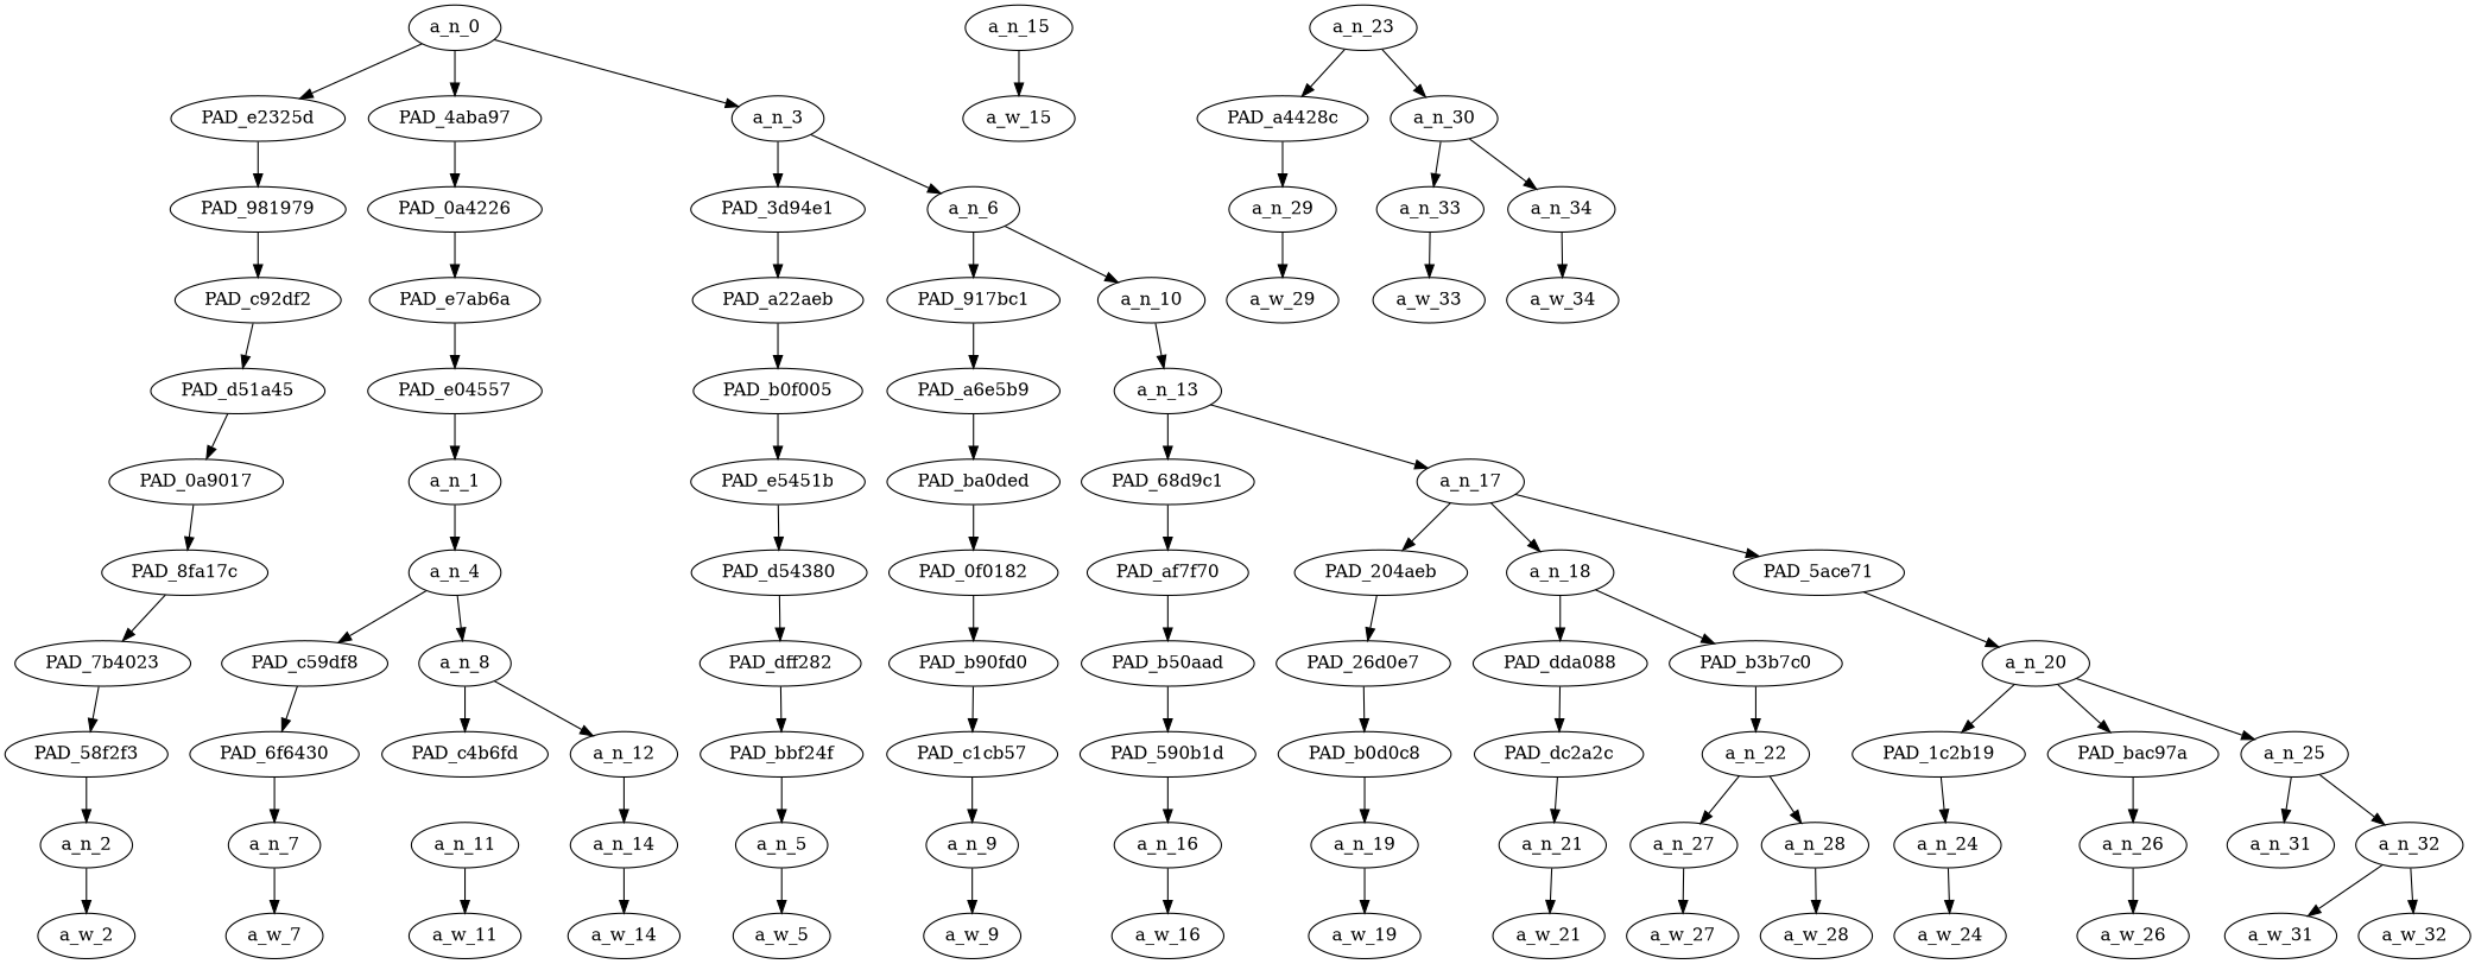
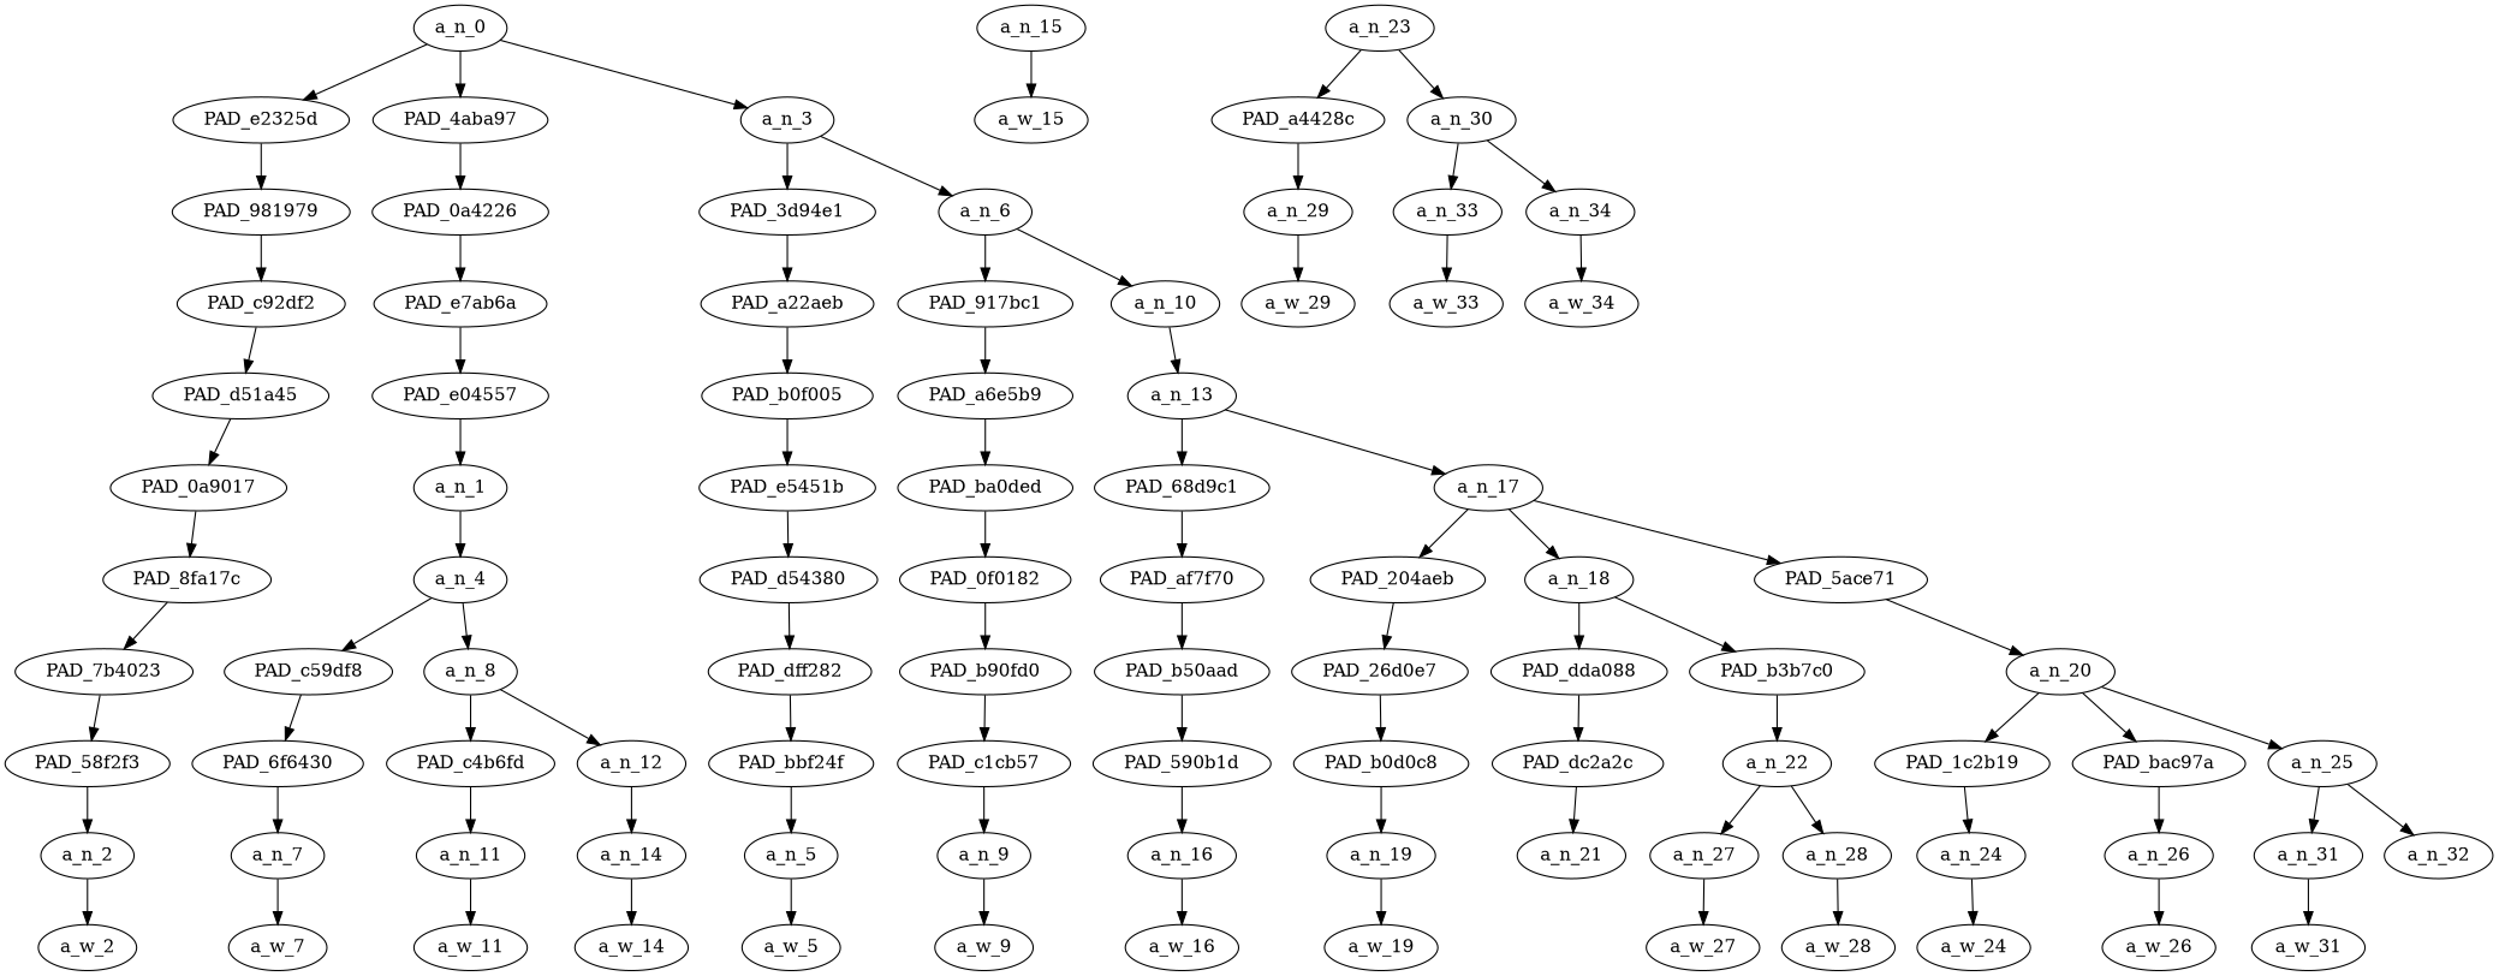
  strict digraph {
    node [div_dir=1 index=0 level=1 text_span="[4]" value=0.04625403]
    a_n_0 [level=10 text_span="[0, 1, 2, 3, 4, 5, 6, 7, 8, 9, 10, 11, 12, 13, 14, 15, 16, 17, 18]" value=1.00000000]
    PAD_e2325d [index=1 level=9]
    PAD_4aba97 [level=9 text_span="[0, 1, 2, 3]" value=0.26406397]
    a_n_3 [index=2 level=9 text_span="[5, 6, 7, 8, 9, 10, 11, 12, 13, 14, 15, 16, 17, 18]" value=0.68959639]
    PAD_981979 [index=1 level=8]
    PAD_0a4226 [level=8 text_span="[0, 1, 2, 3]" value=0.26406397]
    PAD_3d94e1 [div_dir=-1 index=2 level=8 text_span="[5]" value=0.04024749]
    a_n_6 [index=3 level=8 text_span="[6, 7, 8, 9, 10, 11, 12, 13, 14, 15, 16, 17, 18]" value=0.64930514]
    PAD_c92df2 [index=1 level=7]
    PAD_e7ab6a [level=7 text_span="[0, 1, 2, 3]" value=0.26406397]
    PAD_a22aeb [div_dir=-1 index=2 level=7 text_span="[5]" value=0.04024749]
    PAD_917bc1 [index=3 level=7 text_span="[6]" value=0.03388608]
    a_n_10 [index=4 level=7 text_span="[7, 8, 9, 10, 11, 12, 13, 14, 15, 16, 17, 18]" value=0.61534902]
    PAD_d51a45 [index=1 level=6]
    PAD_0a9017 [index=1 level=5]
    PAD_8fa17c [index=1 level=4]
    PAD_7b4023 [index=2 level=3]
    PAD_58f2f3 [index=3 level=2]
    a_n_2 [index=4]
    a_w_2 [div_dir=0 index=4 level=0 value=i]
    PAD_e04557 [level=6 text_span="[0, 1, 2, 3]" value=0.26406397]
    a_n_1 [level=5 text_span="[0, 1, 2, 3]" value=0.26406397]
    a_n_4 [level=4 text_span="[0, 1, 2, 3]" value=0.26398171]
    PAD_c59df8 [level=3 text_span="[0]" value=0.07137832]
    a_n_8 [div_dir=-1 index=1 level=3 text_span="[1, 2, 3]" value=0.19252114]
    PAD_6f6430 [level=2 text_span="[0]" value=0.07137832]
    PAD_c4b6fd [div_dir=-1 index=1 level=2 text_span="[1]" value=0.04219125]
    a_n_12 [div_dir=-1 index=2 level=2 text_span="[2, 3]" value=0.15009258]
    a_n_7 [text_span="[0]" value=0.07137832]
    a_n_11 [div_dir=-1 index=1 text_span="[1]" value=0.04219125]
    a_n_14 [index=2 text_span="[2]" value=0.04069261]
    a_w_7 [div_dir=0 level=0 text_span="[0]" value=levi]
    a_w_11 [div_dir=0 index=1 level=0 text_span="[1]" value=to]
    a_w_14 [div_dir=0 index=2 level=0 text_span="[2]" value=the]
    a_n_15 [div_dir=-1 index=3 text_span="[3]" value=0.10917479]
    a_w_15 [div_dir=0 index=3 level=0 text_span="[3]" value=gps]
    PAD_b0f005 [div_dir=-1 index=2 level=6 text_span="[5]" value=0.04024749]
    PAD_a6e5b9 [index=3 level=6 text_span="[6]" value=0.03388608]
    a_n_13 [index=4 level=6 text_span="[7, 8, 9, 10, 11, 12, 13, 14, 15, 16, 17, 18]" value=0.61529040]
    PAD_e5451b [div_dir=-1 index=2 level=5 text_span="[5]" value=0.04024749]
    PAD_d54380 [div_dir=-1 index=2 level=4 text_span="[5]" value=0.04024749]
    n42 [div_dir=-1 index=3 label=PAD_dff282 level=3 text_span="[5]" value=0.04024749]
    PAD_bbf24f [div_dir=-1 index=4 level=2 text_span="[5]" value=0.04024749]
    a_n_5 [div_dir=-1 index=5 text_span="[5]" value=0.04024749]
    a_w_5 [div_dir=0 index=5 level=0 text_span="[5]" value=am]
    PAD_ba0ded [index=3 level=5 text_span="[6]" value=0.03388608]
    PAD_68d9c1 [div_dir=-1 index=4 level=5 text_span="[7]" value=0.02293556]
    a_n_17 [index=5 level=5 text_span="[8, 9, 10, 11, 12, 13, 14, 15, 16, 17, 18]" value=0.59229623]
    PAD_0f0182 [index=3 level=4 text_span="[6]" value=0.03388608]
    PAD_b90fd0 [index=4 level=3 text_span="[6]" value=0.03388608]
    PAD_c1cb57 [index=5 level=2 text_span="[6]" value=0.03388608]
    a_n_9 [index=6 text_span="[6]" value=0.03388608]
    a_w_9 [div_dir=0 index=6 level=0 text_span="[6]" value=going]
    PAD_af7f70 [div_dir=-1 index=4 level=4 text_span="[7]" value=0.02293556]
    PAD_204aeb [index=6 level=4 text_span="[14]" value=0.03800592]
    a_n_18 [index=5 level=4 text_span="[8, 9, 10, 11, 12, 13]" value=0.25299193]
    PAD_5ace71 [div_dir=-1 index=7 level=4 text_span="[15, 16, 17, 18]" value=0.30123220]
    n58 [div_dir=-1 index=5 label=PAD_b50aad level=3 text_span="[7]" value=0.02293556]
    PAD_26d0e7 [index=9 level=3 text_span="[14]" value=0.03800592]
    PAD_dda088 [div_dir=-1 index=6 level=3 text_span="[8]" value=0.02999648]
    PAD_b3b7c0 [index=7 level=3 text_span="[9, 10]" value=0.06983479]
    a_n_20 [div_dir=-1 index=10 level=3 text_span="[15, 16, 17, 18]" value=0.30123220]
    PAD_590b1d [div_dir=-1 index=6 level=2 text_span="[7]" value=0.02293556]
    a_n_16 [div_dir=-1 index=7 text_span="[7]" value=0.02293556]
    a_w_16 [div_dir=0 index=7 level=0 text_span="[7]" value=to1]
    PAD_b0d0c8 [index=11 level=2 text_span="[14]" value=0.03800592]
    PAD_dc2a2c [div_dir=-1 index=7 level=2 text_span="[8]" value=0.02999648]
    a_n_22 [index=8 level=2 text_span="[9, 10]" value=0.06983479]
    a_n_23 [index=8 level=3 text_span="[11, 12, 13]" value=0.15281785]
    PAD_a4428c [index=9 level=2 text_span="[11]" value=0.03257641]
    a_n_30 [index=10 level=2 text_span="[12, 13]" value=0.11975929]
    PAD_1c2b19 [div_dir=-1 index=12 level=2 text_span="[15]" value=0.08308972]
    PAD_bac97a [index=14 level=2 text_span="[18]" value=0.05251339]
    a_n_25 [div_dir=-1 index=13 level=2 text_span="[16, 17]" value=0.16522470]
    a_n_19 [index=14 text_span="[14]" value=0.03800592]
    a_w_19 [div_dir=0 index=14 level=0 text_span="[14]" value=and]
    a_n_21 [div_dir=-1 index=8 text_span="[8]" value=0.02999648]
    a_n_27 [index=9 text_span="[9]" value=0.03255219]
    a_n_28 [div_dir=-1 index=10 text_span="[10]" value=0.03723715]
    a_n_29 [index=11 text_span="[11]" value=0.03257641]
    a_n_33 [index=12 text_span="[12]" value=0.03875392]
    a_n_34 [index=13 text_span="[13]" value=0.08042444]
-   a_w_21 [div_dir=0 index=8 level=0 text_span="[8]" value=come]
    a_w_27 [div_dir=0 index=9 level=0 text_span="[9]" value=up]
    a_w_28 [div_dir=0 index=10 level=0 text_span="[10]" value=there]
    a_w_29 [div_dir=0 index=11 level=0 text_span="[11]" value=into]
    a_w_33 [div_dir=0 index=12 level=0 text_span="[12]" value=that]
    a_w_34 [div_dir=0 index=13 level=0 text_span="[13]" value=screen]
    a_n_24 [div_dir=-1 index=15 text_span="[15]" value=0.08308972]
    a_n_26 [index=18 text_span="[18]" value=0.05251339]
    a_n_31 [index=16 text_span="[16]" value=0.05407904]
    a_n_32 [div_dir=-1 index=17 text_span="[17]" value=0.11087489]
    a_w_24 [div_dir=0 index=15 level=0 text_span="[15]" value=knock]
    a_w_26 [div_dir=0 index=18 level=0 text_span="[18]" value=out]
    a_w_31 [div_dir=0 index=16 level=0 text_span="[16]" value=that1]
-   a_w_32 [div_dir=0 index=17 level=0 text_span="[17]" value=bitch]
    a_n_0 -> PAD_e2325d
    a_n_0 -> PAD_4aba97
    a_n_0 -> a_n_3
    PAD_e2325d -> PAD_981979
    PAD_4aba97 -> PAD_0a4226
    a_n_3 -> PAD_3d94e1
    a_n_3 -> a_n_6
    PAD_981979 -> PAD_c92df2
    PAD_0a4226 -> PAD_e7ab6a
    PAD_3d94e1 -> PAD_a22aeb
    a_n_6 -> PAD_917bc1
    a_n_6 -> a_n_10
    PAD_c92df2 -> PAD_d51a45
    PAD_e7ab6a -> PAD_e04557
    PAD_a22aeb -> PAD_b0f005
    PAD_917bc1 -> PAD_a6e5b9
    a_n_10 -> a_n_13
    PAD_d51a45 -> PAD_0a9017
    PAD_0a9017 -> PAD_8fa17c
    PAD_8fa17c -> PAD_7b4023
    PAD_7b4023 -> PAD_58f2f3
    PAD_58f2f3 -> a_n_2
    a_n_2 -> a_w_2
    PAD_e04557 -> a_n_1
    a_n_1 -> a_n_4
    a_n_4 -> PAD_c59df8
    a_n_4 -> a_n_8
    PAD_c59df8 -> PAD_6f6430
    a_n_8 -> PAD_c4b6fd
    a_n_8 -> a_n_12
    PAD_6f6430 -> a_n_7
+   PAD_c4b6fd -> a_n_11
    a_n_12 -> a_n_14
    a_n_7 -> a_w_7
    a_n_11 -> a_w_11
    a_n_14 -> a_w_14
    a_n_15 -> a_w_15
    PAD_b0f005 -> PAD_e5451b
    PAD_a6e5b9 -> PAD_ba0ded
    a_n_13 -> PAD_68d9c1
    a_n_13 -> a_n_17
    PAD_e5451b -> PAD_d54380
    PAD_d54380 -> n42
    n42 -> PAD_bbf24f
    PAD_bbf24f -> a_n_5
    a_n_5 -> a_w_5
    PAD_ba0ded -> PAD_0f0182
    PAD_68d9c1 -> PAD_af7f70
    a_n_17 -> PAD_204aeb
    a_n_17 -> a_n_18
    a_n_17 -> PAD_5ace71
    PAD_0f0182 -> PAD_b90fd0
    PAD_b90fd0 -> PAD_c1cb57
    PAD_c1cb57 -> a_n_9
    a_n_9 -> a_w_9
    PAD_af7f70 -> n58
    PAD_204aeb -> PAD_26d0e7
    a_n_18 -> PAD_dda088
    a_n_18 -> PAD_b3b7c0
    PAD_5ace71 -> a_n_20
    n58 -> PAD_590b1d
    PAD_26d0e7 -> PAD_b0d0c8
    PAD_dda088 -> PAD_dc2a2c
    PAD_b3b7c0 -> a_n_22
    a_n_20 -> PAD_1c2b19
    a_n_20 -> PAD_bac97a
    a_n_20 -> a_n_25
    PAD_590b1d -> a_n_16
    a_n_16 -> a_w_16
    PAD_b0d0c8 -> a_n_19
    PAD_dc2a2c -> a_n_21
    a_n_22 -> a_n_27
    a_n_22 -> a_n_28
    a_n_23 -> PAD_a4428c
    a_n_23 -> a_n_30
    PAD_a4428c -> a_n_29
    a_n_30 -> a_n_33
    a_n_30 -> a_n_34
    PAD_1c2b19 -> a_n_24
    PAD_bac97a -> a_n_26
    a_n_25 -> a_n_31
    a_n_25 -> a_n_32
    a_n_19 -> a_w_19
-   a_n_21 -> a_w_21
    a_n_27 -> a_w_27
    a_n_28 -> a_w_28
    a_n_29 -> a_w_29
    a_n_33 -> a_w_33
    a_n_34 -> a_w_34
    a_n_24 -> a_w_24
    a_n_26 -> a_w_26
-   a_n_32 -> a_w_31
-   a_n_32 -> a_w_32
+   a_n_31 -> a_w_31
  }
